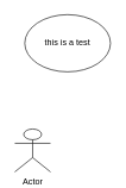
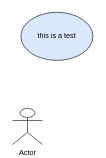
  <mxCell id="0" />
  <mxCell id="1" parent="0" />
  <mxCell id="2" value="Actor" style="shape=umlActor;verticalLabelPosition=bottom;verticalAlign=top;html=1;outlineConnect=0;" vertex="1" parent="1"><mxGeometry x="20" y="180" width="50" height="60" as="geometry" /></mxCell>
- <mxCell id="3" value="this is a test" style="ellipse;whiteSpace=wrap;html=1;" vertex="1" parent="1"><mxGeometry x="34" y="20" width="120" height="80" as="geometry" /></mxCell>
+ <mxCell id="3" value="this is a test" style="ellipse;whiteSpace=wrap;html=1;fillColor=#dae8fc;" vertex="1" parent="1"><mxGeometry x="34" y="20" width="120" height="80" as="geometry" /></mxCell>
